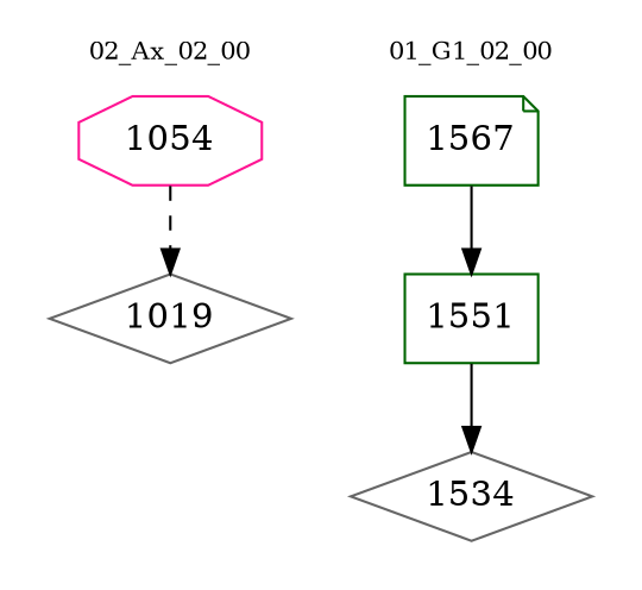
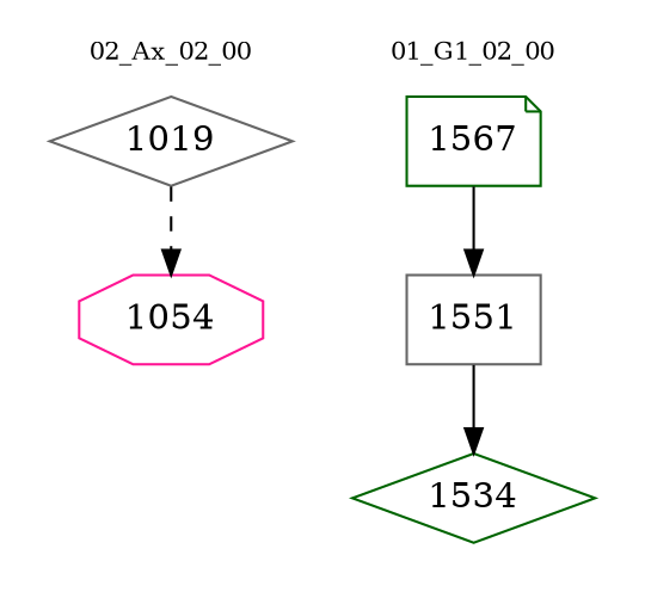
  digraph {
    node [color=gray40 shape=diamond]
    edge [color=black style=solid]
    n1 [color=deeppink label=1054 shape=octagon]
    n2 [label=1019]
-   n3 [color=darkgreen label=1551 shape=box]
-   n4 [label=1534]
+   n3 [label=1551 shape=box]
+   n4 [color=darkgreen label=1534]
    n5 [color=darkgreen label=1567 shape=note]
    subgraph cluster_1 {
      color=white
      fontsize=10
      label="02_Ax_02_00"
      n1
      n2
    }
    subgraph cluster_2 {
      color=white
      fontsize=10
      label="01_G1_02_00"
      n3
      n4
      n5
    }
-   n1 -> n2 [style=dashed]
+   n2 -> n1 [style=dashed]
    n3 -> n4
    n5 -> n3
  }
